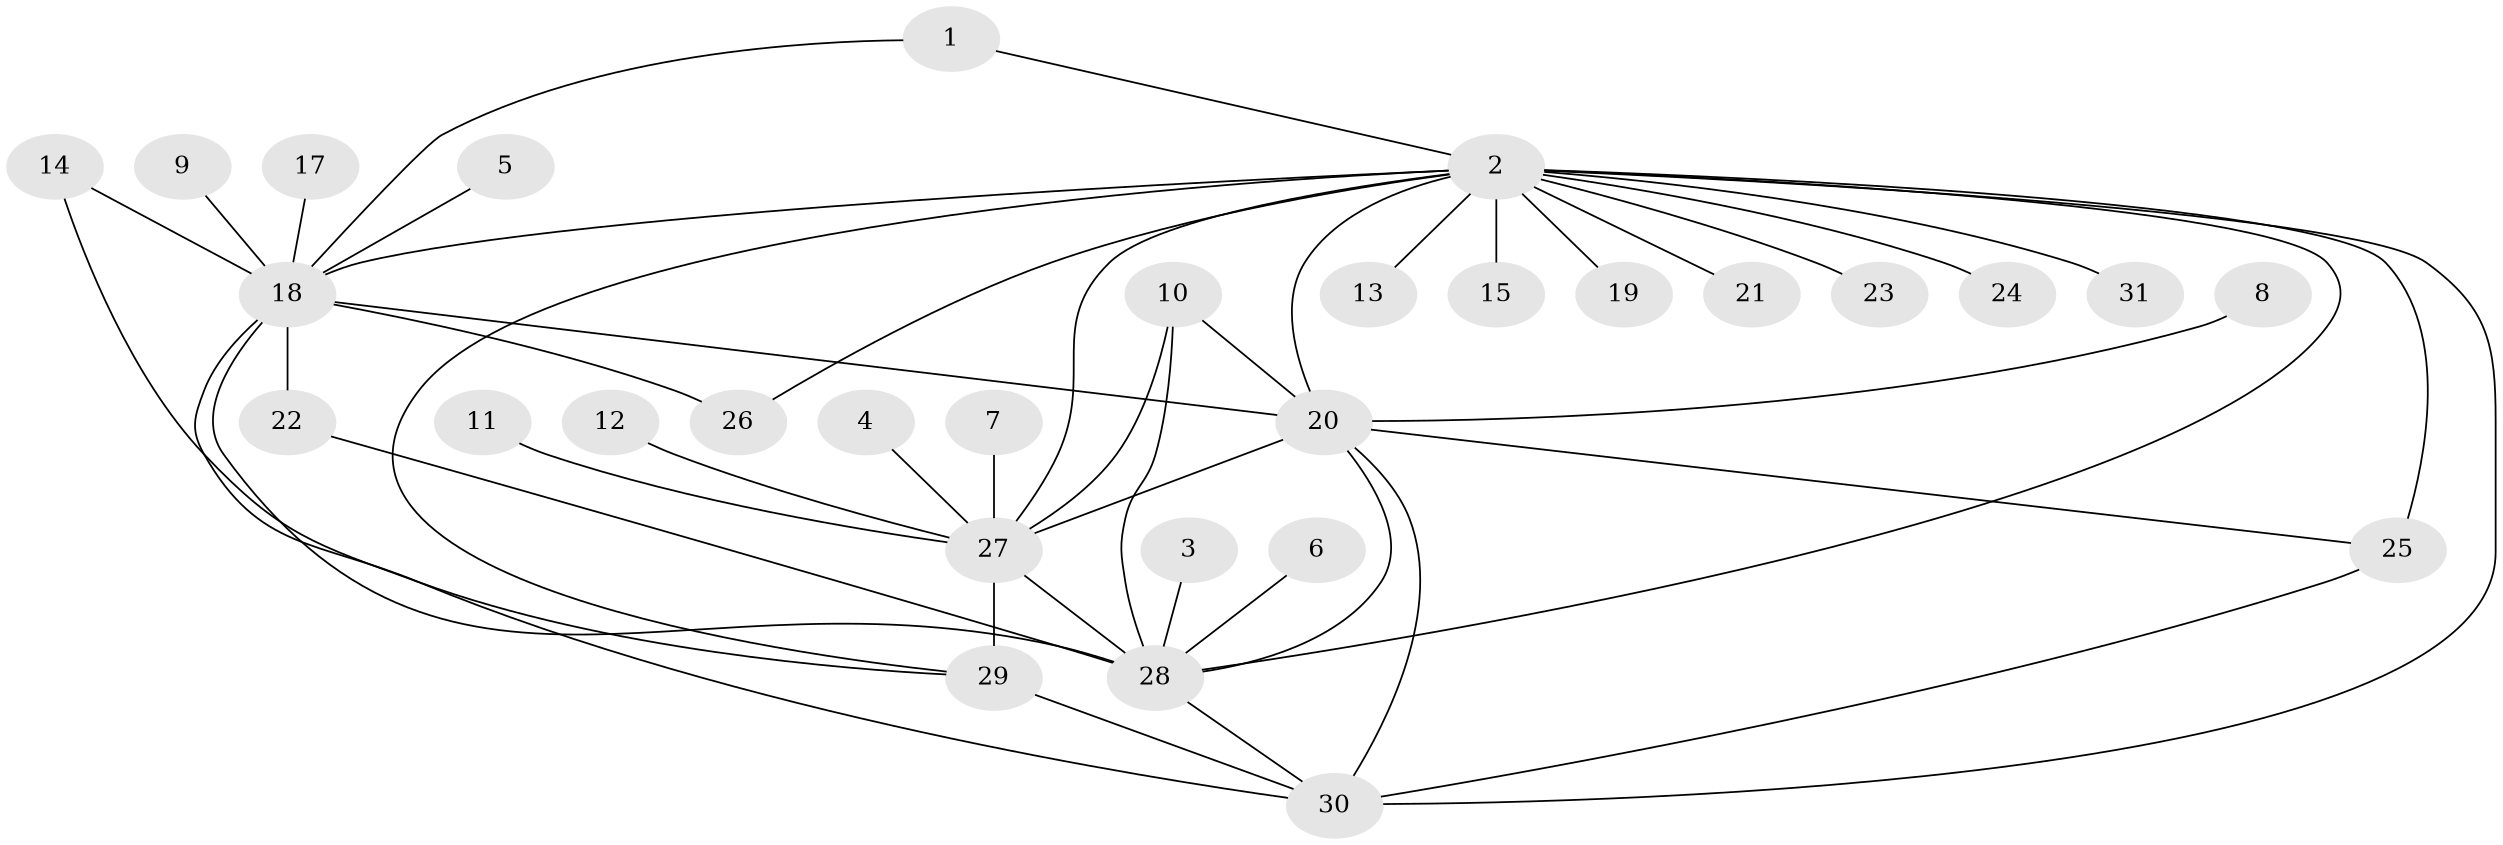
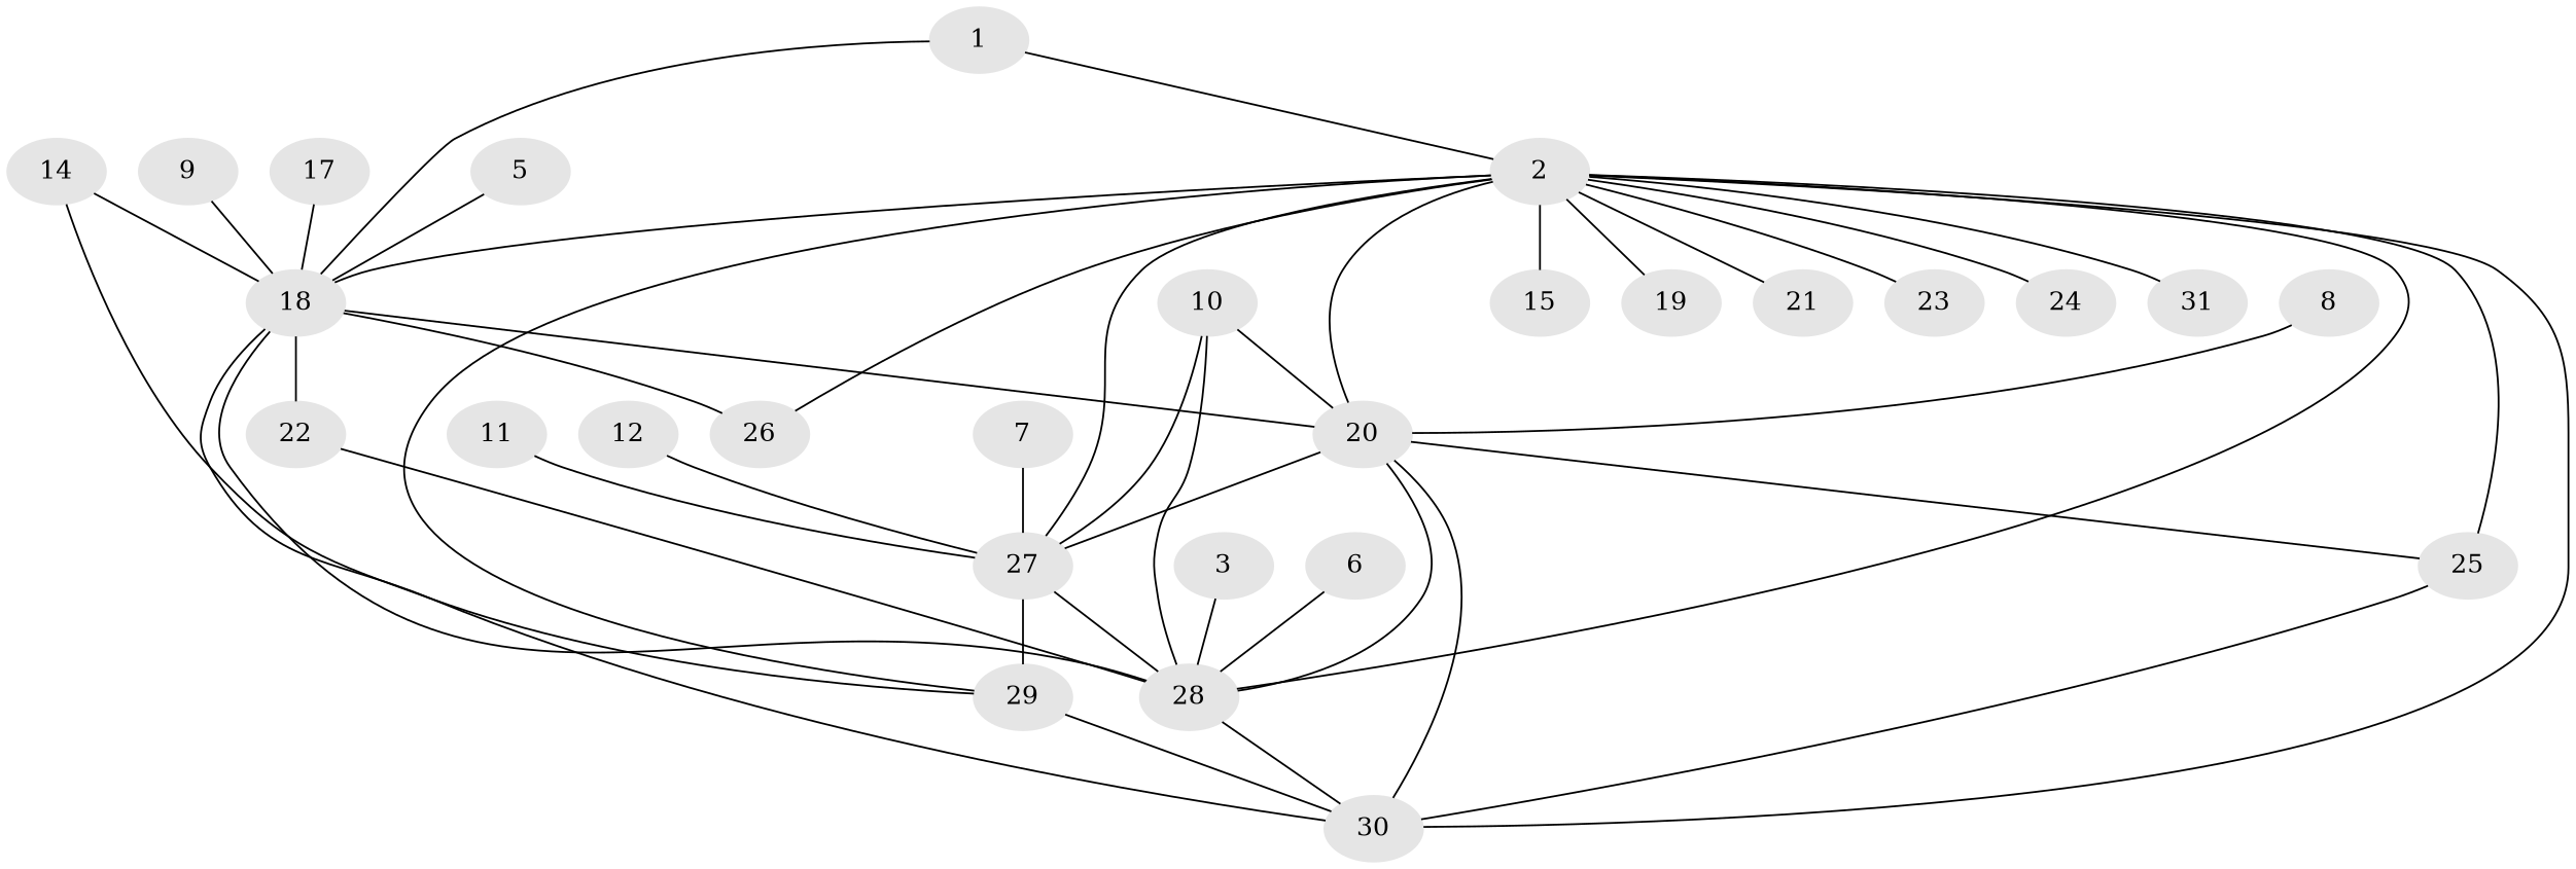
  graph {
    node [color=gray90 style=filled]
    edge [weight=1.0]
    1
    2
    18
-   13
    15
    19
    20
    21
    23
    24
    25
    26
    27
    28
    29
    30
    31
    22
    3
-   4
    5
    6
    7
    8
    9
    10
    11
    12
    14
    17
    1 -- 2
    1 -- 18
    2 -- 18
-   2 -- 13
    2 -- 15
    2 -- 19
    2 -- 20
    2 -- 21
    2 -- 23
    2 -- 24
    2 -- 25
    2 -- 26
    2 -- 27 [weight=2.0]
    2 -- 28
    2 -- 29
    2 -- 30
    2 -- 31
    18 -- 20 [weight=4.0]
    18 -- 26
    18 -- 28 [weight=2.0]
    18 -- 30
    18 -- 22 [weight=2.0]
    20 -- 25 [weight=2.0]
    20 -- 27
    20 -- 28
    20 -- 30
    25 -- 30
    27 -- 28
    27 -- 29 [weight=2.0]
    28 -- 30
    29 -- 30
    22 -- 28
    3 -- 28
-   4 -- 27
    5 -- 18
    6 -- 28
    7 -- 27
    8 -- 20
    9 -- 18
    10 -- 20
    10 -- 27
    10 -- 28
    11 -- 27
    12 -- 27
    14 -- 18
    14 -- 29
    17 -- 18
  }
